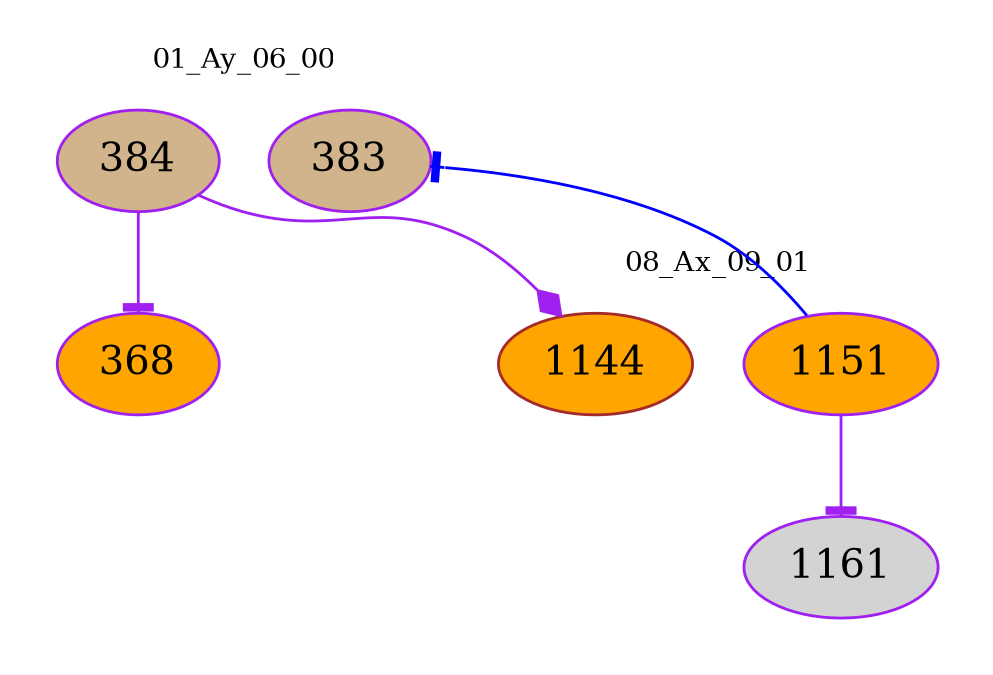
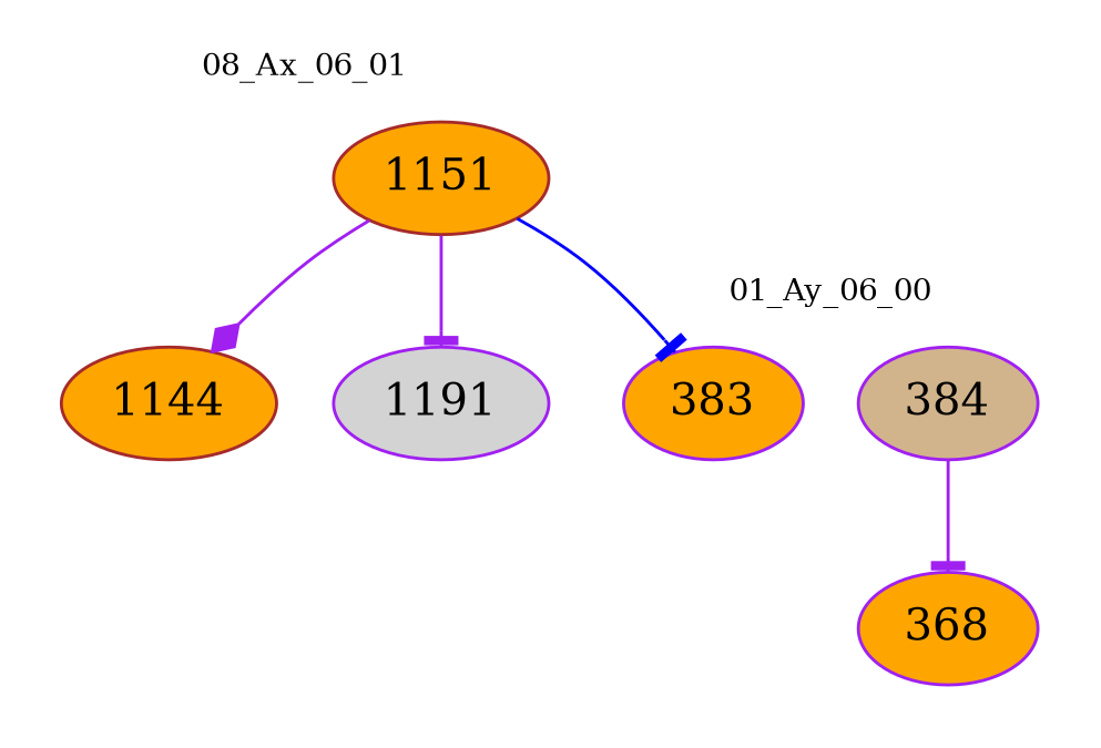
  digraph {
    node [color=purple fillcolor=orange style=filled]
    edge [arrowhead=tee color=purple]
    n1 [fillcolor=tan label=384]
    n2 [label=368]
-   n3 [fillcolor=tan label=383]
-   n4 [label=1151]
+   n3 [label=383]
+   n4 [color=brown label=1151]
    n5 [color=brown label=1144]
-   n6 [fillcolor=lightgrey label=1161]
+   n6 [fillcolor=lightgrey label=1191]
    subgraph cluster_1 {
      color=white
      fontsize=10
      label="01_Ay_06_00"
      n1
      n2
      n3
    }
    subgraph cluster_2 {
      color=white
      fontsize=10
-     label="08_Ax_09_01"
+     label="08_Ax_06_01"
      n4
      n5
      n6
    }
    n1 -> n2
    n4 -> n3 [color=blue]
-   n1 -> n5 [arrowhead=diamond]
+   n4 -> n5 [arrowhead=diamond]
    n4 -> n6
  }
